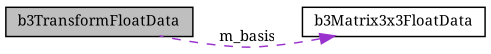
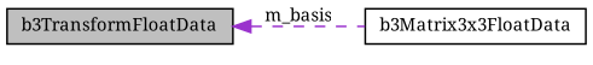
  digraph {
    rankdir=LR
    fontname="Noto Serif"
    node [color=black fontname="Noto Serif" fontsize=10 shape=record]
    n1 [fillcolor=grey75 fontcolor=black height=0.2 label=b3TransformFloatData style=filled width=0.4]
    n2 [height=0.2 label=b3Matrix3x3FloatData width=0.4]
-   n2 -> n1 [color=darkorchid3 dir=back fontname="Noto Serif" fontsize=10 label=m_basis labelfontname=FreeSans labelfontsize=10 style=dashed]
+   n1 -> n2 [color=darkorchid3 dir=back fontname="Noto Serif" fontsize=10 label=m_basis labelfontname=FreeSans labelfontsize=10 style=dashed]
  }
